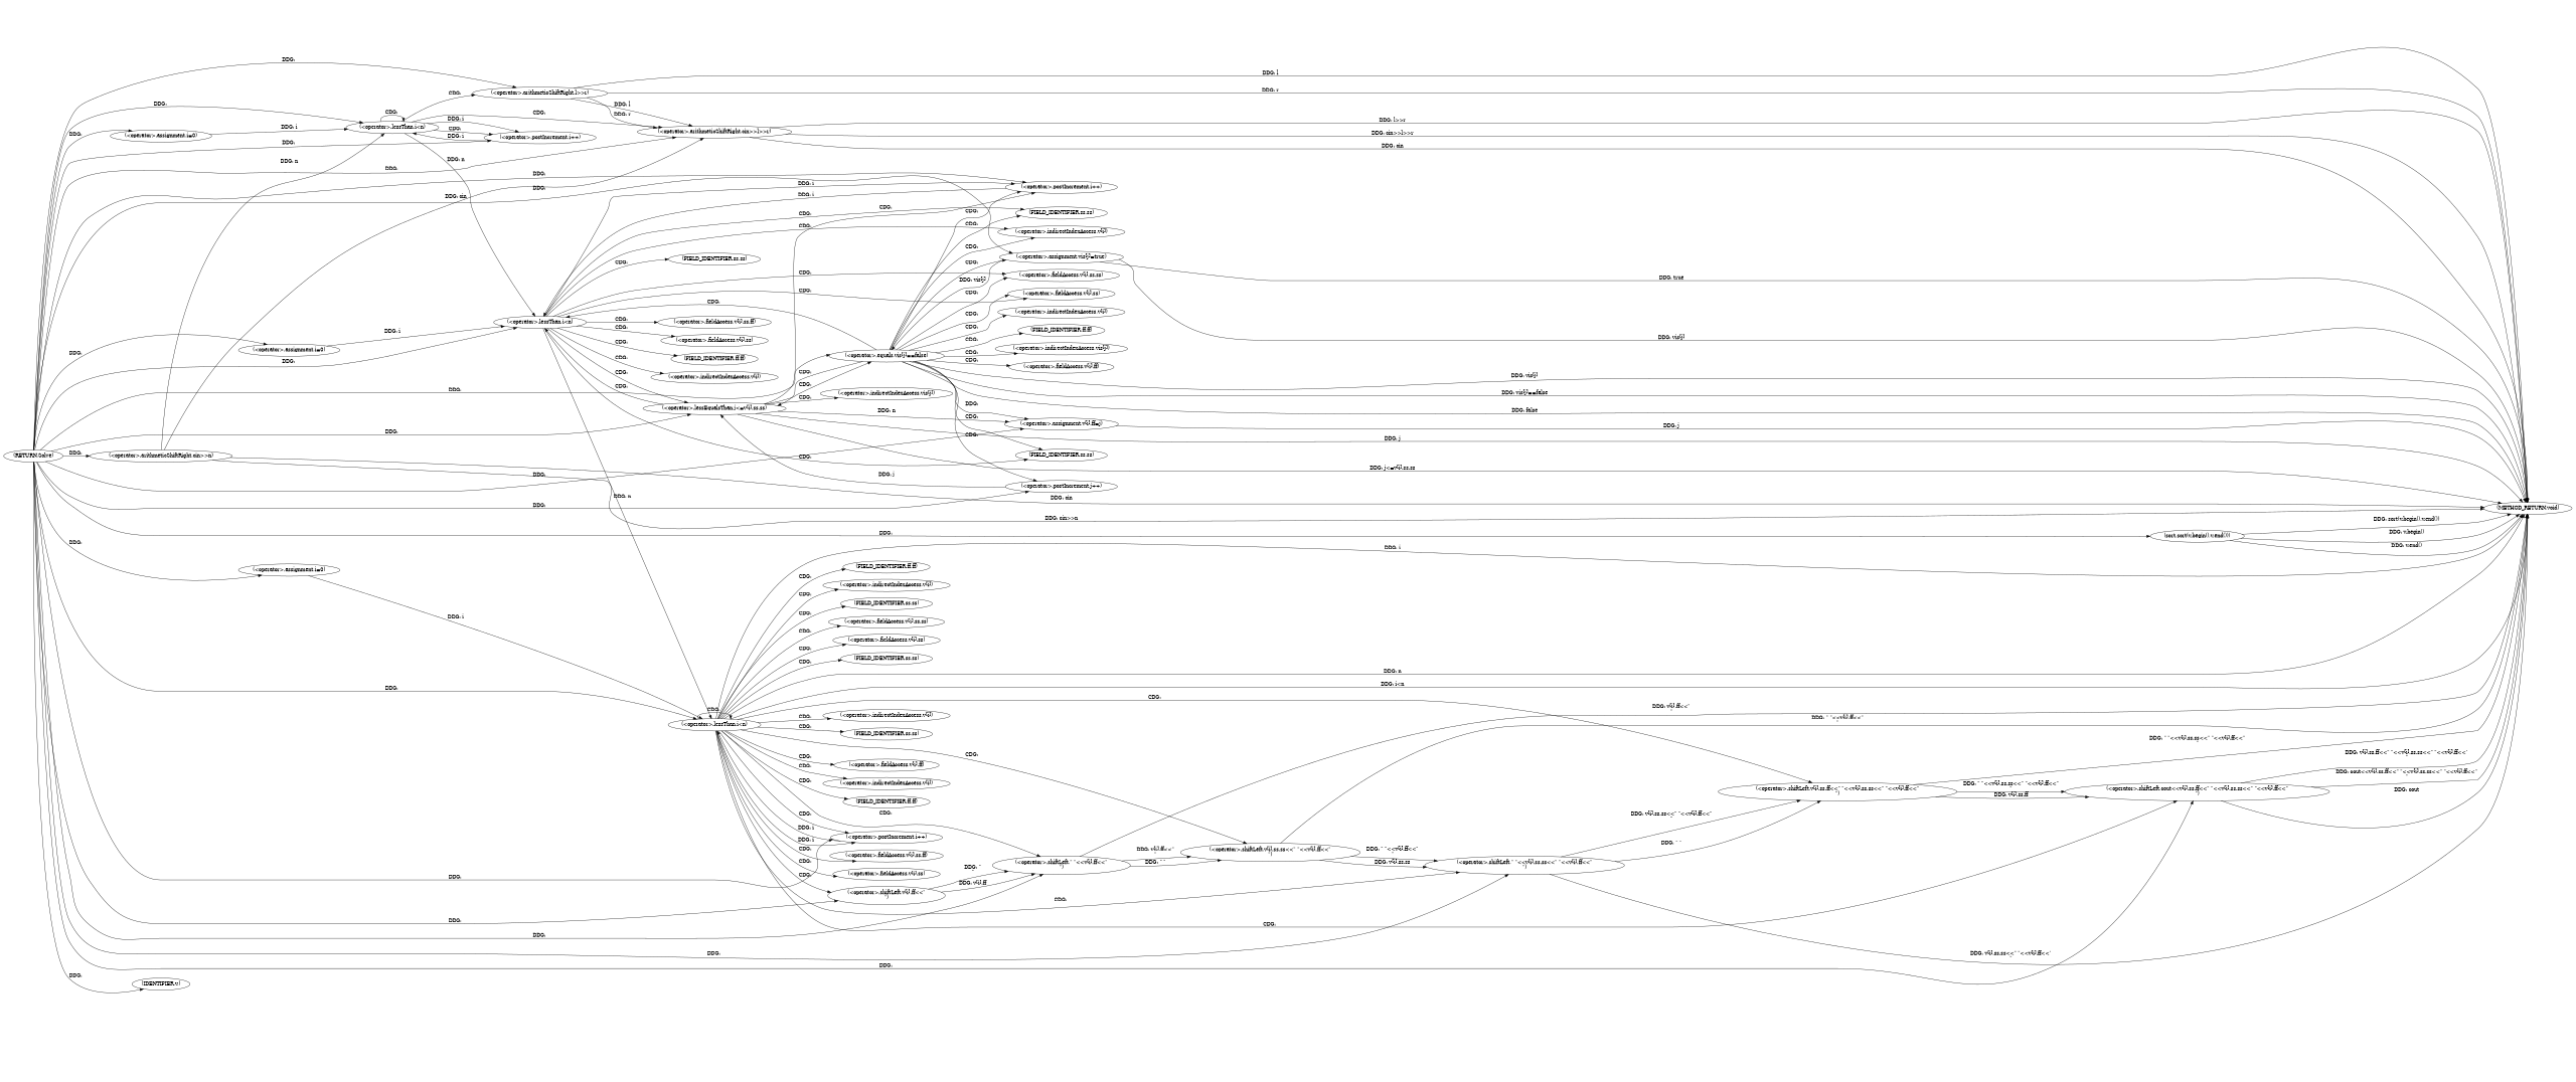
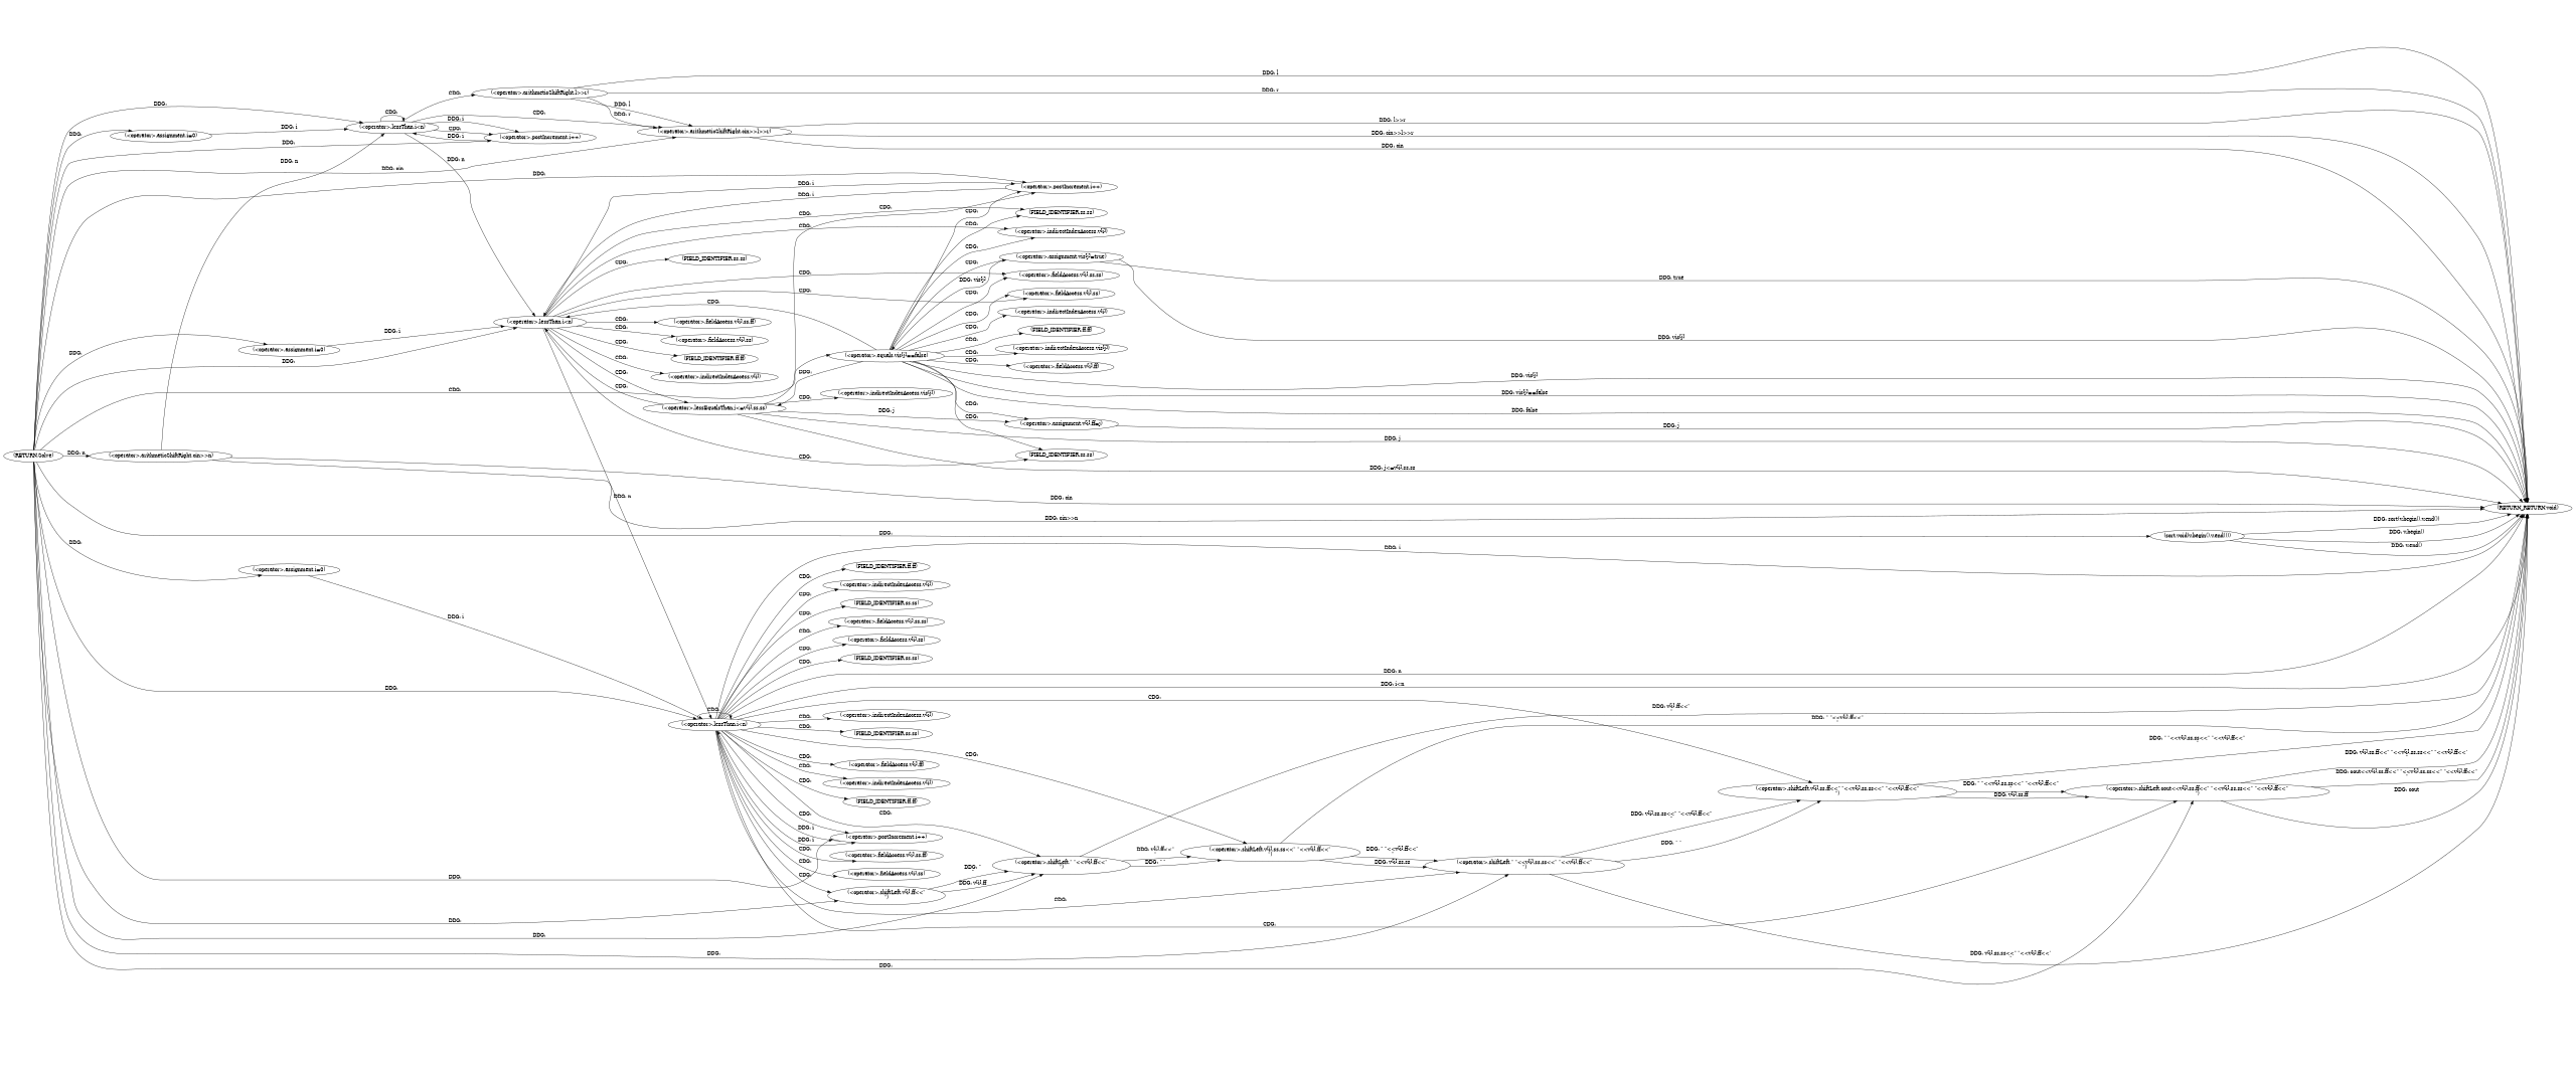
  digraph {
    rankdir=LR
    n1 [label="(RETURN,Solve)"]
    n2 [label="(<operator>.arithmeticShiftRight,cin>>n)"]
-   n3 [label="(IDENTIFIER,v,)"]
-   n4 [label="(sort,sort(v.begin(),v.end()))"]
+   n4 [label="(sort,void(v.begin(),v.end()))"]
    n5 [label="(<operator>.assignment,i=0)"]
    n6 [label="(<operator>.lessThan,i<n)"]
    n7 [label="(<operator>.postIncrement,i++)"]
    n8 [label="(<operator>.assignment,i=0)"]
    n9 [label="(<operator>.lessThan,i<n)"]
    n10 [label="(<operator>.postIncrement,i++)"]
    n11 [label="(<operator>.assignment,i=0)"]
    n12 [label="(<operator>.lessThan,i<n)"]
    n13 [label="(<operator>.postIncrement,i++)"]
    n14 [label="(<operator>.arithmeticShiftRight,cin>>l>>r)"]
    n15 [label="(<operator>.shiftLeft,cout<<v[i].ss.ff<<\" \"<<v[i].ss.ss<<\" \"<<v[i].ff<<\"\n\")"]
    n16 [label="(<operator>.lessEqualsThan,j<=v[i].ss.ss)"]
-   n17 [label="(<operator>.postIncrement,j++)"]
    n18 [label="(<operator>.arithmeticShiftRight,l>>r)"]
    n19 [label="(<operator>.equals,vis[j]==false)"]
    n20 [label="(<operator>.shiftLeft,\" \"<<v[i].ss.ss<<\" \"<<v[i].ff<<\"\n\")"]
    n21 [label="(<operator>.assignment,vis[j]=true)"]
    n22 [label="(<operator>.assignment,v[i].ff=j)"]
    n23 [label="(<operator>.shiftLeft,\" \"<<v[i].ff<<\"\n\")"]
    n24 [label="(<operator>.shiftLeft,v[i].ff<<\"\n\")"]
-   n25 [label="(METHOD_RETURN,void)"]
+   n25 [label="(RETURN_RETURN,void)"]
    n26 [label="(<operator>.fieldAccess,v[i].ss.ff)"]
    n27 [label="(<operator>.fieldAccess,v[i].ss.ss)"]
    n28 [label="(<operator>.fieldAccess,v[i].ss)"]
    n29 [label="(FIELD_IDENTIFIER,ff,ff)"]
    n30 [label="(<operator>.fieldAccess,v[i].ss)"]
    n31 [label="(FIELD_IDENTIFIER,ss,ss)"]
    n32 [label="(<operator>.indirectIndexAccess,v[i])"]
    n33 [label="(FIELD_IDENTIFIER,ss,ss)"]
    n34 [label="(<operator>.indirectIndexAccess,v[i])"]
    n35 [label="(FIELD_IDENTIFIER,ss,ss)"]
    n36 [label="(<operator>.shiftLeft,v[i].ss.ff<<\" \"<<v[i].ss.ss<<\" \"<<v[i].ff<<\"\n\")"]
    n37 [label="(<operator>.shiftLeft,v[i].ss.ss<<\" \"<<v[i].ff<<\"\n\")"]
    n38 [label="(<operator>.fieldAccess,v[i].ss.ff)"]
    n39 [label="(<operator>.fieldAccess,v[i].ss)"]
    n40 [label="(FIELD_IDENTIFIER,ff,ff)"]
    n41 [label="(<operator>.indirectIndexAccess,v[i])"]
    n42 [label="(FIELD_IDENTIFIER,ss,ss)"]
    n43 [label="(<operator>.fieldAccess,v[i].ss.ss)"]
    n44 [label="(<operator>.fieldAccess,v[i].ss)"]
    n45 [label="(FIELD_IDENTIFIER,ss,ss)"]
    n46 [label="(<operator>.indirectIndexAccess,v[i])"]
    n47 [label="(FIELD_IDENTIFIER,ss,ss)"]
    n48 [label="(<operator>.fieldAccess,v[i].ff)"]
    n49 [label="(<operator>.indirectIndexAccess,v[i])"]
    n50 [label="(FIELD_IDENTIFIER,ff,ff)"]
    n51 [label="(<operator>.indirectIndexAccess,vis[j])"]
    n52 [label="(<operator>.indirectIndexAccess,vis[j])"]
    n53 [label="(<operator>.fieldAccess,v[i].ff)"]
    n54 [label="(<operator>.indirectIndexAccess,v[i])"]
    n55 [label="(FIELD_IDENTIFIER,ff,ff)"]
-   n1 -> n2 [label="DDG: "]
-   n1 -> n3 [label="DDG: "]
+   n1 -> n2 [label="DDG: n"]
    n1 -> n4 [label="DDG: "]
    n1 -> n5 [label="DDG: "]
    n1 -> n6 [label="DDG: "]
    n1 -> n7 [label="DDG: "]
    n1 -> n8 [label="DDG: "]
    n1 -> n9 [label="DDG: "]
    n1 -> n10 [label="DDG: "]
    n1 -> n11 [label="DDG: "]
    n1 -> n12 [label="DDG: "]
    n1 -> n13 [label="DDG: "]
-   n1 -> n14 [label="DDG: "]
+   n1 -> n14 [label="DDG: cin"]
    n1 -> n15 [label="DDG: "]
-   n1 -> n16 [label="DDG: "]
-   n1 -> n17 [label="DDG: "]
-   n1 -> n18 [label="DDG: "]
-   n1 -> n19 [label="DDG: "]
+   n1 -> n19 [label="CDG: "]
    n1 -> n20 [label="DDG: "]
-   n1 -> n21 [label="DDG: "]
-   n1 -> n22 [label="DDG: "]
    n1 -> n23 [label="DDG: "]
    n1 -> n24 [label="DDG: "]
    n2 -> n6 [label="DDG: n"]
-   n2 -> n14 [label="DDG: cin"]
    n2 -> n25 [label="DDG: cin"]
    n2 -> n25 [label="DDG: cin>>n"]
    n4 -> n25 [label="DDG: v.begin()"]
    n4 -> n25 [label="DDG: v.end()"]
    n4 -> n25 [label="DDG: sort(v.begin(),v.end())"]
    n5 -> n6 [label="DDG: i"]
    n6 -> n6 [label="CDG: "]
    n6 -> n7 [label="DDG: i"]
    n6 -> n7 [label="CDG: "]
    n6 -> n9 [label="DDG: n"]
    n6 -> n14 [label="CDG: "]
    n6 -> n18 [label="CDG: "]
    n7 -> n6 [label="DDG: i"]
    n8 -> n9 [label="DDG: i"]
    n9 -> n10 [label="DDG: i"]
    n9 -> n12 [label="DDG: n"]
    n9 -> n16 [label="CDG: "]
    n9 -> n26 [label="CDG: "]
    n9 -> n27 [label="CDG: "]
    n9 -> n28 [label="CDG: "]
    n9 -> n29 [label="CDG: "]
    n9 -> n30 [label="CDG: "]
    n9 -> n31 [label="CDG: "]
    n9 -> n32 [label="CDG: "]
    n9 -> n33 [label="CDG: "]
    n9 -> n34 [label="CDG: "]
    n9 -> n35 [label="CDG: "]
    n10 -> n9 [label="DDG: i"]
    n11 -> n12 [label="DDG: i"]
    n12 -> n12 [label="CDG: "]
    n12 -> n13 [label="DDG: i"]
    n12 -> n13 [label="CDG: "]
    n12 -> n15 [label="CDG: "]
    n12 -> n20 [label="CDG: "]
    n12 -> n23 [label="CDG: "]
    n12 -> n24 [label="CDG: "]
    n12 -> n25 [label="DDG: i"]
    n12 -> n25 [label="DDG: n"]
    n12 -> n25 [label="DDG: i<n"]
    n12 -> n36 [label="CDG: "]
    n12 -> n37 [label="CDG: "]
    n12 -> n38 [label="CDG: "]
    n12 -> n39 [label="CDG: "]
    n12 -> n40 [label="CDG: "]
    n12 -> n41 [label="CDG: "]
    n12 -> n42 [label="CDG: "]
    n12 -> n43 [label="CDG: "]
    n12 -> n44 [label="CDG: "]
    n12 -> n45 [label="CDG: "]
    n12 -> n46 [label="CDG: "]
    n12 -> n47 [label="CDG: "]
    n12 -> n48 [label="CDG: "]
    n12 -> n49 [label="CDG: "]
    n12 -> n50 [label="CDG: "]
    n13 -> n12 [label="DDG: i"]
    n14 -> n25 [label="DDG: cin"]
    n14 -> n25 [label="DDG: l>>r"]
    n14 -> n25 [label="DDG: cin>>l>>r"]
    n15 -> n25 [label="DDG: v[i].ss.ff<<\" \"<<v[i].ss.ss<<\" \"<<v[i].ff<<\"\n\""]
    n15 -> n25 [label="DDG: cout<<v[i].ss.ff<<\" \"<<v[i].ss.ss<<\" \"<<v[i].ff<<\"\n\""]
    n15 -> n25 [label="DDG: cout"]
    n16 -> n9 [label="CDG: "]
    n16 -> n10 [label="CDG: "]
-   n16 -> n19 [label="CDG: "]
-   n16 -> n22 [label="DDG: n"]
+   n16 -> n22 [label="DDG: j"]
    n16 -> n25 [label="DDG: j"]
    n16 -> n25 [label="DDG: j<=v[i].ss.ss"]
    n16 -> n51 [label="CDG: "]
-   n17 -> n16 [label="DDG: j"]
    n18 -> n14 [label="DDG: l"]
    n18 -> n14 [label="DDG: r"]
    n18 -> n25 [label="DDG: l"]
    n18 -> n25 [label="DDG: r"]
    n19 -> n9 [label="CDG: "]
    n19 -> n10 [label="CDG: "]
-   n19 -> n16 [label="CDG: "]
-   n19 -> n17 [label="CDG: "]
+   n19 -> n16 [label="DDG: "]
    n19 -> n21 [label="CDG: "]
-   n19 -> n22 [label="DDG: "]
+   n19 -> n22 [label="CDG: "]
    n19 -> n25 [label="DDG: vis[j]"]
    n19 -> n25 [label="DDG: vis[j]==false"]
    n19 -> n25 [label="DDG: false"]
    n19 -> n27 [label="CDG: "]
    n19 -> n30 [label="CDG: "]
    n19 -> n31 [label="CDG: "]
    n19 -> n34 [label="CDG: "]
    n19 -> n35 [label="CDG: "]
    n19 -> n52 [label="CDG: "]
    n19 -> n53 [label="CDG: "]
    n19 -> n54 [label="CDG: "]
    n19 -> n55 [label="CDG: "]
    n20 -> n25 [label="DDG: v[i].ss.ss<<\" \"<<v[i].ff<<\"\n\""]
    n20 -> n36 [label="DDG: v[i].ss.ss<<\" \"<<v[i].ff<<\"\n\""]
    n20 -> n36 [label="DDG: \" \""]
    n21 -> n19 [label="DDG: vis[j]"]
    n21 -> n25 [label="DDG: vis[j]"]
    n21 -> n25 [label="DDG: true"]
    n22 -> n25 [label="DDG: j"]
    n23 -> n25 [label="DDG: v[i].ff<<\"\n\""]
    n23 -> n37 [label="DDG: \" \""]
    n23 -> n37 [label="DDG: v[i].ff<<\"\n\""]
    n24 -> n23 [label="DDG: v[i].ff"]
    n24 -> n23 [label="DDG: \"\n\""]
    n36 -> n15 [label="DDG: v[i].ss.ff"]
    n36 -> n15 [label="DDG: \" \"<<v[i].ss.ss<<\" \"<<v[i].ff<<\"\n\""]
    n36 -> n25 [label="DDG: \" \"<<v[i].ss.ss<<\" \"<<v[i].ff<<\"\n\""]
    n37 -> n20 [label="DDG: v[i].ss.ss"]
    n37 -> n20 [label="DDG: \" \"<<v[i].ff<<\"\n\""]
    n37 -> n25 [label="DDG: \" \"<<v[i].ff<<\"\n\""]
  }
